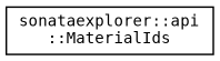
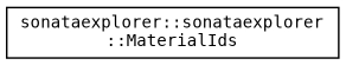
  digraph {
    rankdir=TB
    fontname="DejaVu Sans Mono"
-   n1 [color=black fillcolor=white fontname="DejaVu Sans Mono" fontsize=10 height=0.2 label="sonataexplorer::api\l::MaterialIds" shape=record style=filled width=0.4]
+   n1 [color=black fillcolor=white fontname="DejaVu Sans Mono" fontsize=10 height=0.2 label="sonataexplorer::sonataexplorer\l::MaterialIds" shape=record style=filled width=0.4]
  }
